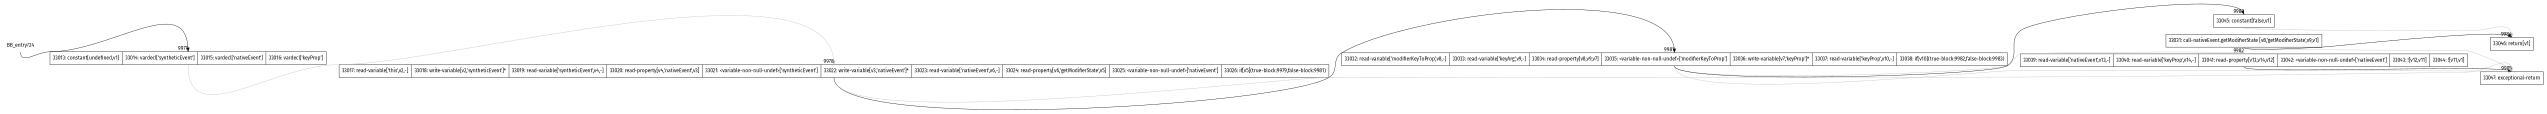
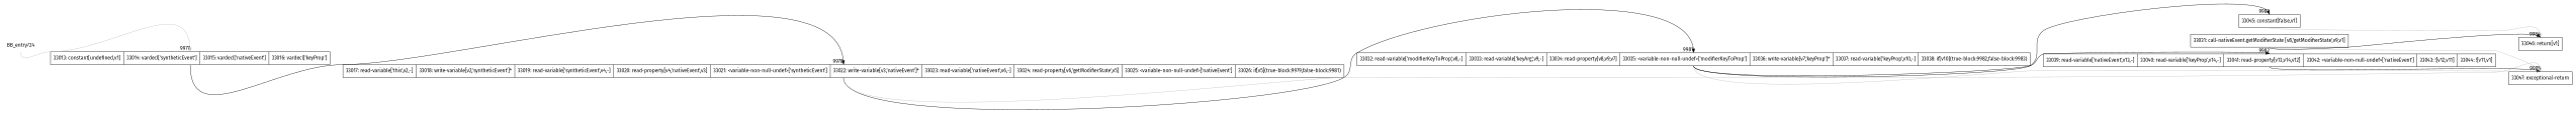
  digraph {
    fontname="Fira Sans"
    rankdir=LR
    node [fontname="Fira Sans" shape=record]
    edge [fontname="Fira Sans" headport=n tailport=s]
    n1 [label=BB_entry724 shape=none]
    n2 [label="{33013: constant[undefined,v1]|33014: vardecl['syntheticEvent']|33015: vardecl['nativeEvent']|33016: vardecl['keyProp']}"]
    n3 [label="{33017: read-variable['this',v2,-]|33018: write-variable[v2,'syntheticEvent']*|33019: read-variable['syntheticEvent',v4,-]|33020: read-property[v4,'nativeEvent',v3]|33021: \<variable-non-null-undef\>['syntheticEvent']|33022: write-variable[v3,'nativeEvent']*|33023: read-variable['nativeEvent',v6,-]|33024: read-property[v6,'getModifierState',v5]|33025: \<variable-non-null-undef\>['nativeEvent']|33026: if[v5](true-block:9979,false-block:9981)}"]
    n4 [label="{33032: read-variable['modifierKeyToProp',v8,-]|33033: read-variable['keyArg',v9,-]|33034: read-property[v8,v9,v7]|33035: \<variable-non-null-undef\>['modifierKeyToProp']|33036: write-variable[v7,'keyProp']*|33037: read-variable['keyProp',v10,-]|33038: if[v10](true-block:9982,false-block:9983)}"]
    n5 [label="{33047: exceptional-return}"]
    n6 [label="{33039: read-variable['nativeEvent',v13,-]|33040: read-variable['keyProp',v14,-]|33041: read-property[v13,v14,v12]|33042: \<variable-non-null-undef\>['nativeEvent']|33043: ![v12,v11]|33044: ![v11,v1]}"]
    n7 [label="{33045: constant[false,v1]}"]
    n8 [label="{33031: call-nativeEvent.getModifierState [v8,'getModifierState',v9,v1]}"]
    n9 [label="{33046: return[v1]}"]
-   n1 -> n2 [headlabel="    9977"]
-   n2 -> n3 [headlabel="      9978" color=gray]
+   n1 -> n2 [headlabel="    9977" color=gray]
+   n2 -> n3 [headlabel="      9978"]
    n3 -> n4 [headlabel="      9981"]
    n3 -> n5 [color=gray headlabel="      9985"]
    n4 -> n5 [color=gray]
-   n4 -> n6 [headlabel="      9982" color=gray]
+   n4 -> n6 [headlabel="      9982"]
    n4 -> n7 [headlabel="      9983"]
    n6 -> n5 [color=black]
    n7 -> n9 [color=gray]
    n8 -> n5 [color=gray]
    n8 -> n9 [headlabel="      9984"]
  }
